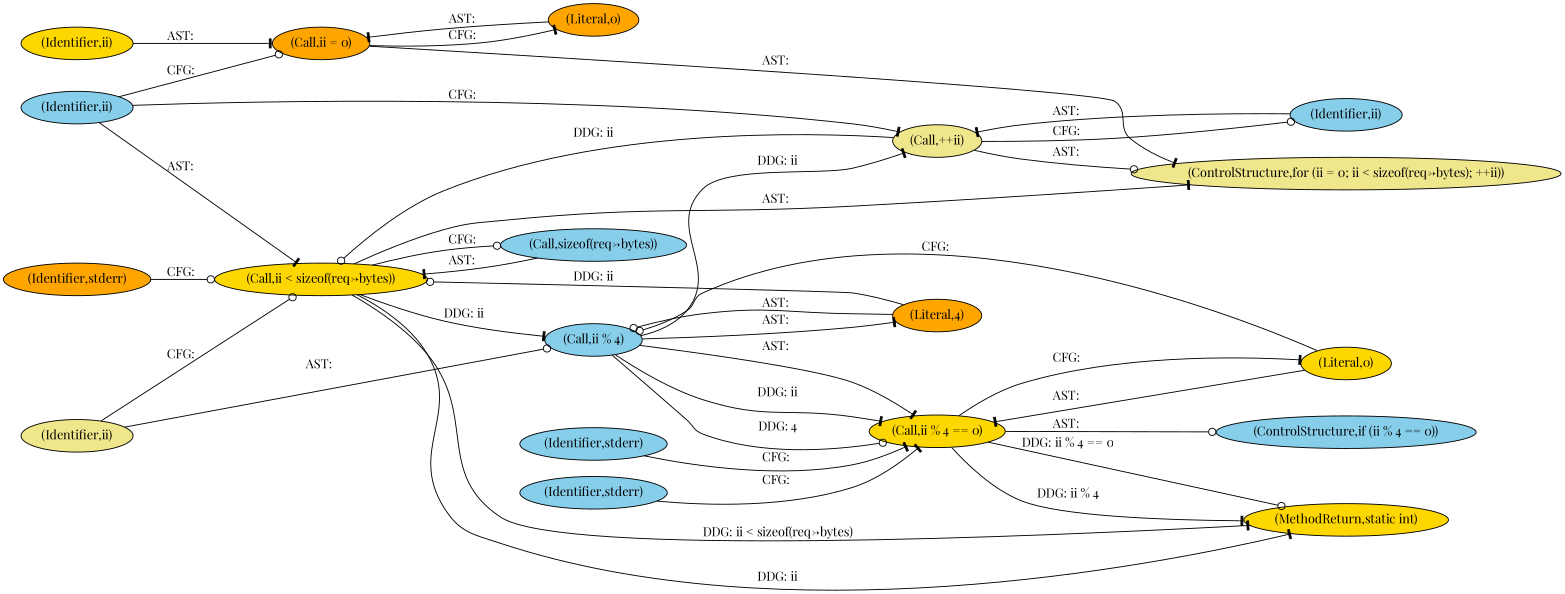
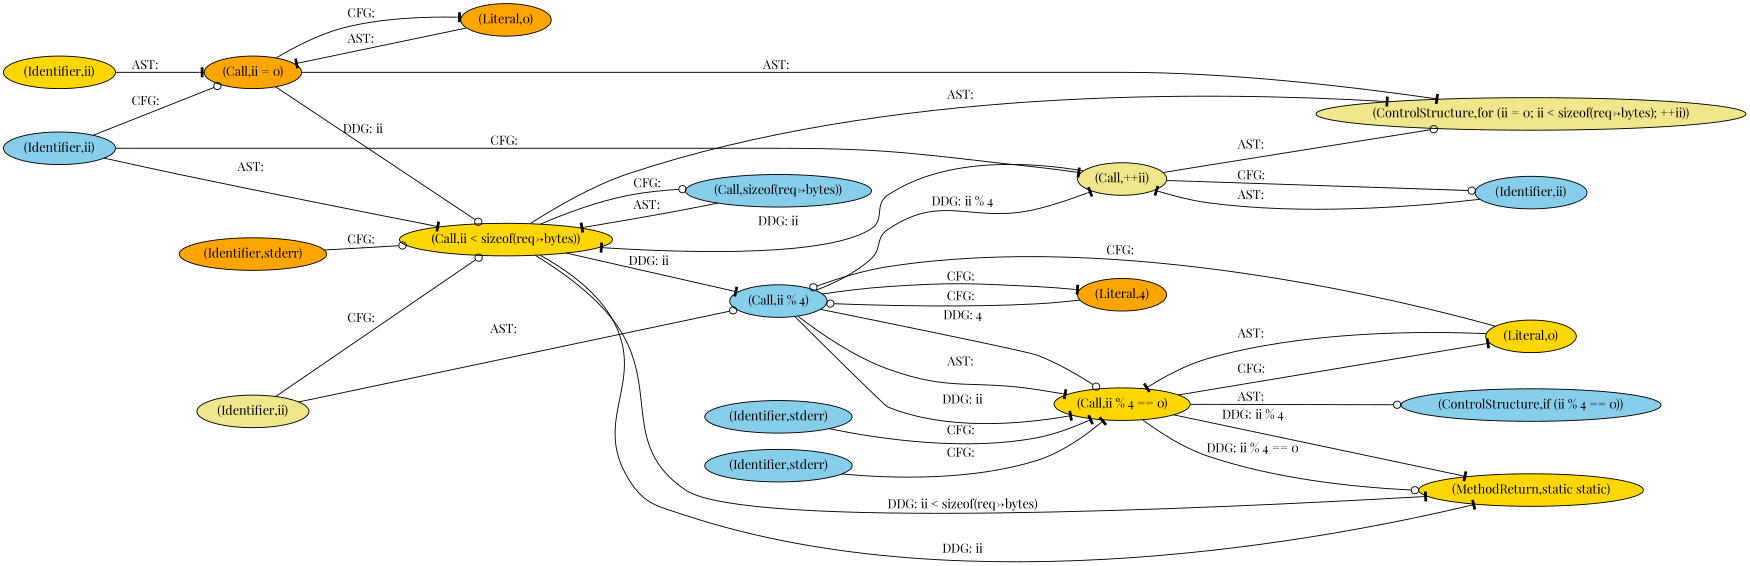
  digraph {
    fontname="Playfair Display"
    rankdir=LR
    node [fillcolor=skyblue fontname="Playfair Display" style=filled]
    edge [arrowhead=tee fontname="Playfair Display"]
    n1 [fillcolor=gold label="(Call,ii < sizeof(req->bytes))"]
    n2 [label="(Call,ii % 4)"]
    n3 [fillcolor=khaki label="(ControlStructure,for (ii = 0; ii < sizeof(req->bytes); ++ii))"]
    n4 [label="(Call,sizeof(req->bytes))"]
-   n5 [fillcolor=gold label="(MethodReturn,static int)"]
+   n5 [fillcolor=gold label="(MethodReturn,static static)"]
    n6 [fillcolor=khaki label="(Call,++ii)"]
    n7 [fillcolor=gold label="(Call,ii % 4 == 0)"]
    n8 [fillcolor=orange label="(Literal,4)"]
    n9 [label="(Identifier,ii)"]
    n10 [label="(ControlStructure,if (ii % 4 == 0))"]
    n11 [fillcolor=gold label="(Literal,0)"]
    n12 [fillcolor=orange label="(Call,ii = 0)"]
    n13 [fillcolor=orange label="(Literal,0)"]
    n14 [label="(Identifier,stderr)"]
    n15 [fillcolor=orange label="(Identifier,stderr)"]
    n16 [fillcolor=khaki label="(Identifier,ii)"]
    n17 [label="(Identifier,ii)"]
    n18 [fillcolor=gold label="(Identifier,ii)"]
    n19 [label="(Identifier,stderr)"]
    n1 -> n2 [label="DDG: ii"]
    n1 -> n3 [label="AST: "]
    n1 -> n4 [arrowhead=odot label="CFG: "]
    n1 -> n5 [label="DDG: ii < sizeof(req->bytes)"]
    n1 -> n5 [label="DDG: ii"]
-   n2 -> n6 [label="DDG: ii"]
+   n2 -> n6 [label="DDG: ii % 4"]
    n2 -> n7 [label="AST: "]
    n2 -> n7 [label="DDG: ii"]
    n2 -> n7 [arrowhead=odot label="DDG: 4"]
-   n2 -> n8 [label="AST: "]
+   n2 -> n8 [label="CFG: "]
    n4 -> n1 [label="AST: "]
-   n6 -> n1 [arrowhead=odot label="DDG: ii"]
+   n6 -> n1 [label="DDG: ii"]
    n6 -> n3 [arrowhead=odot label="AST: "]
    n6 -> n9 [arrowhead=odot label="CFG: "]
    n7 -> n5 [label="DDG: ii % 4"]
    n7 -> n5 [arrowhead=odot label="DDG: ii % 4 == 0"]
    n7 -> n10 [arrowhead=odot label="AST: "]
    n7 -> n11 [label="CFG: "]
-   n8 -> n2 [arrowhead=odot label="AST: "]
+   n8 -> n2 [arrowhead=odot label="CFG: "]
    n9 -> n6 [label="AST: "]
    n11 -> n2 [arrowhead=odot label="CFG: "]
    n11 -> n7 [label="AST: "]
-   n8 -> n1 [arrowhead=odot label="DDG: ii"]
+   n12 -> n1 [arrowhead=odot label="DDG: ii"]
    n12 -> n3 [label="AST: "]
    n12 -> n13 [label="CFG: "]
    n13 -> n12 [label="AST: "]
    n14 -> n7 [label="CFG: "]
    n15 -> n1 [arrowhead=odot label="CFG: "]
    n16 -> n1 [arrowhead=odot label="CFG: "]
    n16 -> n2 [arrowhead=odot label="AST: "]
    n17 -> n1 [label="AST: "]
    n17 -> n6 [label="CFG: "]
    n17 -> n12 [arrowhead=odot label="CFG: "]
    n18 -> n12 [label="AST: "]
    n19 -> n7 [label="CFG: "]
  }
